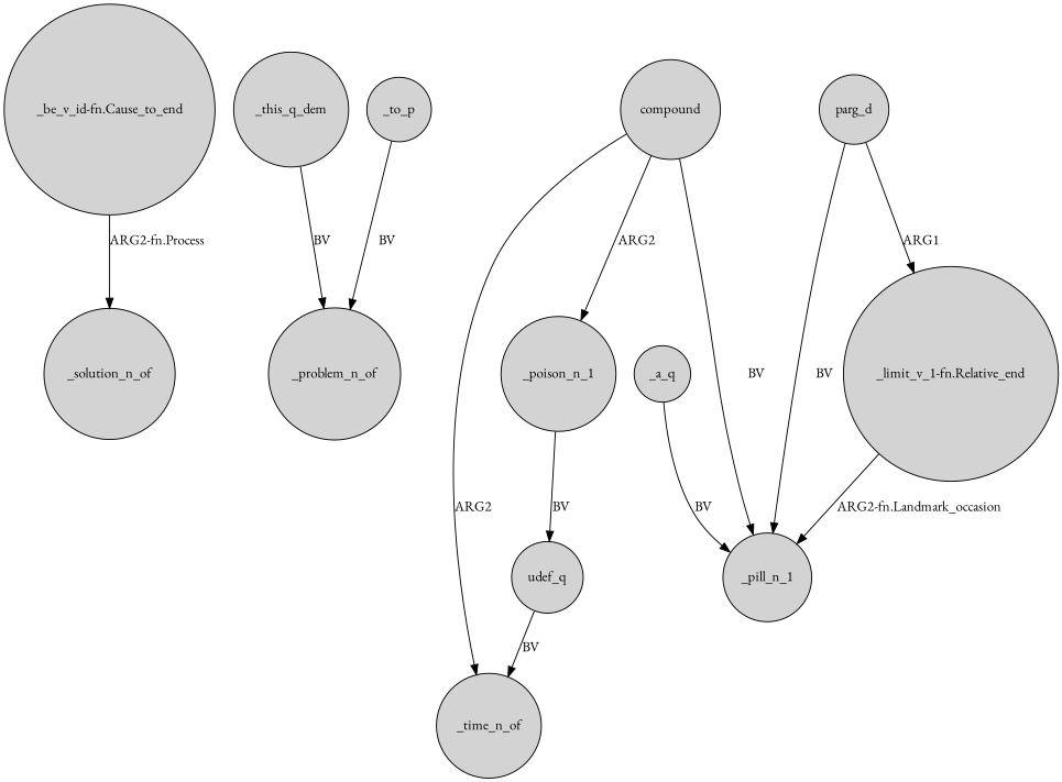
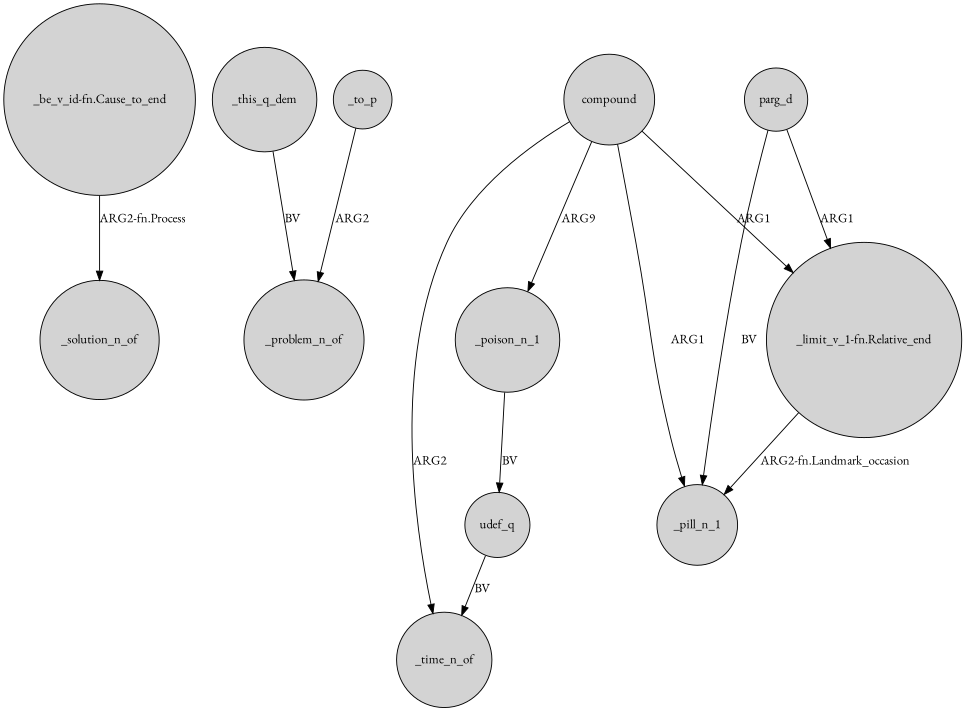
  digraph {
    fontname="EB Garamond"
    node [fontname="EB Garamond" shape=circle style=filled]
    edge [fontname="EB Garamond"]
    "_be_v_id-fn.Cause_to_end"
    _solution_n_of
    _this_q_dem
    _problem_n_of
    compound
    _pill_n_1
    _time_n_of
    n8 [label="_limit_v_1-fn.Relative_end"]
    _poison_n_1
    udef_q
    _to_p
    parg_d
-   _a_q
    "_be_v_id-fn.Cause_to_end" -> _solution_n_of [label="ARG2-fn.Process"]
    _this_q_dem -> _problem_n_of [label=BV]
-   compound -> _pill_n_1 [label=BV]
+   compound -> _pill_n_1 [label=ARG1]
    compound -> _time_n_of [label=ARG2]
-   compound -> _poison_n_1 [label=ARG2]
+   compound -> n8 [label=ARG1]
+   compound -> _poison_n_1 [label=ARG9]
    n8 -> _pill_n_1 [label="ARG2-fn.Landmark_occasion"]
    _poison_n_1 -> udef_q [label=BV]
    udef_q -> _time_n_of [label=BV]
-   _to_p -> _problem_n_of [label=BV]
+   _to_p -> _problem_n_of [label=ARG2]
    parg_d -> _pill_n_1 [label=BV]
    parg_d -> n8 [label=ARG1]
-   _a_q -> _pill_n_1 [label=BV]
  }
